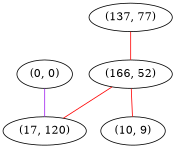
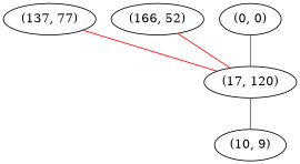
  graph {
    edge [color=red weight=1]
    "(137, 77)"
    "(166, 52)"
    "(17, 120)"
    "(0, 0)"
    "(10, 9)"
-   "(137, 77)" -- "(166, 52)"
+   "(137, 77)" -- "(17, 120)"
    "(166, 52)" -- "(17, 120)"
-   "(166, 52)" -- "(10, 9)"
+   "(17, 120)" -- "(10, 9)"
    "(0, 0)" -- "(17, 120)" [color=purple weight=4]
  }
